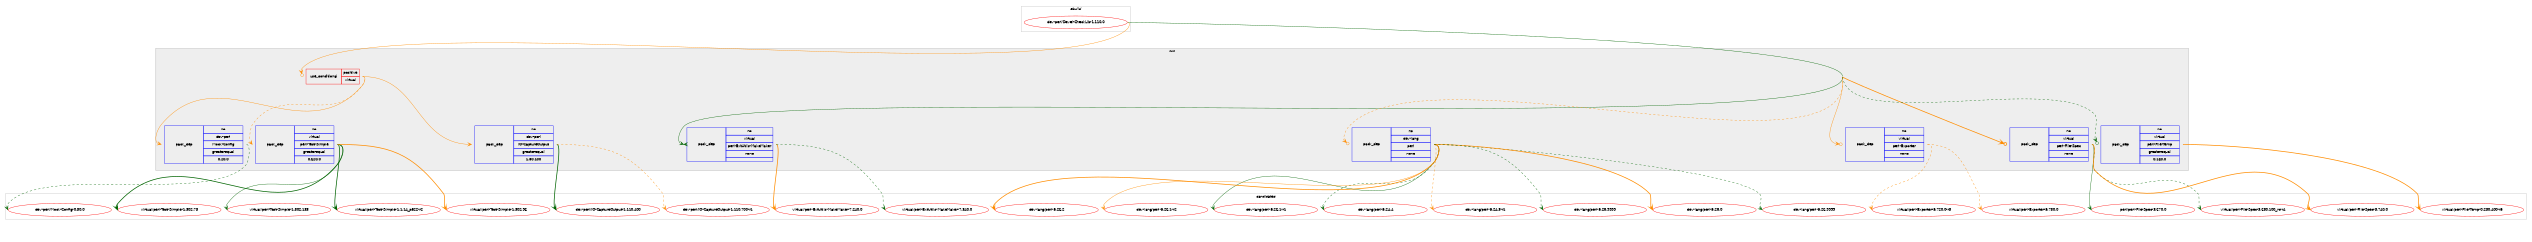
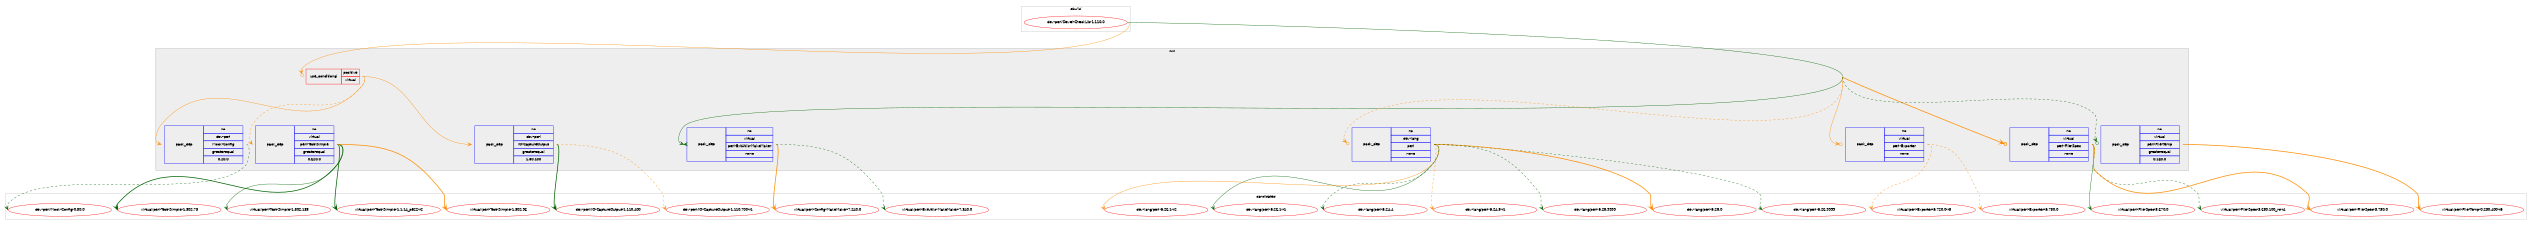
  digraph {
    compound=true
    concentrate=true
    fontname=Helvetica
    fontsize=10
    newrank=true
    rankdir=TB
    ranksep=1.5
    node [color=red fontname=Helvetica fontsize=10]
    edge [arrowhead=vee color=darkorange headport=w style=dashed tailport=e weight=100]
    n1 [label="dev-perl/Devel-CheckLib-1.110.0" width=4]
    n2 [color=blue label=<<TABLE BORDER="0" CELLBORDER="1" CELLSPACING="0" CELLPADDING="4" WIDTH="220"><TR><TD ROWSPAN="6" CELLPADDING="30">pack_dep</TD></TR><TR><TD WIDTH="110">no</TD></TR><TR><TD>dev-perl</TD></TR><TR><TD>Mock-Config</TD></TR><TR><TD>greaterequal</TD></TR><TR><TD>0.20.0</TD></TR></TABLE>> shape=none]
    n3 [color=blue label=<<TABLE BORDER="0" CELLBORDER="1" CELLSPACING="0" CELLPADDING="4" WIDTH="220"><TR><TD ROWSPAN="6" CELLPADDING="30">pack_dep</TD></TR><TR><TD WIDTH="110">no</TD></TR><TR><TD>virtual</TD></TR><TR><TD>perl-Test-Simple</TD></TR><TR><TD>greaterequal</TD></TR><TR><TD>0.620.0</TD></TR></TABLE>> shape=none]
    n4 [color=blue label=<<TABLE BORDER="0" CELLBORDER="1" CELLSPACING="0" CELLPADDING="4" WIDTH="220"><TR><TD ROWSPAN="6" CELLPADDING="30">pack_dep</TD></TR><TR><TD WIDTH="110">no</TD></TR><TR><TD>dev-perl</TD></TR><TR><TD>IO-CaptureOutput</TD></TR><TR><TD>greaterequal</TD></TR><TR><TD>1.80.100</TD></TR></TABLE>> shape=none]
    n5 [label=<<TABLE BORDER="0" CELLBORDER="1" CELLSPACING="0" CELLPADDING="4"><TR><TD ROWSPAN="3" CELLPADDING="10">use_conditional</TD></TR><TR><TD>positive</TD></TR><TR><TD>virtual</TD></TR></TABLE>> shape=none]
    n6 [color=blue label=<<TABLE BORDER="0" CELLBORDER="1" CELLSPACING="0" CELLPADDING="4" WIDTH="220"><TR><TD ROWSPAN="6" CELLPADDING="30">pack_dep</TD></TR><TR><TD WIDTH="110">no</TD></TR><TR><TD>virtual</TD></TR><TR><TD>perl-ExtUtils-MakeMaker</TD></TR><TR><TD>none</TD></TR><TR><TD></TD></TR></TABLE>> shape=none]
    n7 [color=blue label=<<TABLE BORDER="0" CELLBORDER="1" CELLSPACING="0" CELLPADDING="4" WIDTH="220"><TR><TD ROWSPAN="6" CELLPADDING="30">pack_dep</TD></TR><TR><TD WIDTH="110">no</TD></TR><TR><TD>dev-lang</TD></TR><TR><TD>perl</TD></TR><TR><TD>none</TD></TR><TR><TD></TD></TR></TABLE>> shape=none]
    n8 [color=blue label=<<TABLE BORDER="0" CELLBORDER="1" CELLSPACING="0" CELLPADDING="4" WIDTH="220"><TR><TD ROWSPAN="6" CELLPADDING="30">pack_dep</TD></TR><TR><TD WIDTH="110">no</TD></TR><TR><TD>virtual</TD></TR><TR><TD>perl-Exporter</TD></TR><TR><TD>none</TD></TR><TR><TD></TD></TR></TABLE>> shape=none]
    n9 [color=blue label=<<TABLE BORDER="0" CELLBORDER="1" CELLSPACING="0" CELLPADDING="4" WIDTH="220"><TR><TD ROWSPAN="6" CELLPADDING="30">pack_dep</TD></TR><TR><TD WIDTH="110">no</TD></TR><TR><TD>virtual</TD></TR><TR><TD>perl-File-Spec</TD></TR><TR><TD>none</TD></TR><TR><TD></TD></TR></TABLE>> shape=none]
    n10 [color=blue label=<<TABLE BORDER="0" CELLBORDER="1" CELLSPACING="0" CELLPADDING="4" WIDTH="220"><TR><TD ROWSPAN="6" CELLPADDING="30">pack_dep</TD></TR><TR><TD WIDTH="110">no</TD></TR><TR><TD>virtual</TD></TR><TR><TD>perl-File-Temp</TD></TR><TR><TD>greaterequal</TD></TR><TR><TD>0.160.0</TD></TR></TABLE>> shape=none]
    n11 [label="virtual/perl-Test-Simple-1.1.14_p522-r2" width=4]
    n12 [label="virtual/perl-Test-Simple-1.302.133" width=4]
    n13 [label="virtual/perl-Test-Simple-1.302.73" width=4]
    n14 [label="virtual/perl-Test-Simple-1.302.96" width=4]
    n15 [label="dev-perl/IO-CaptureOutput-1.110.400" width=4]
    n16 [label="dev-perl/IO-CaptureOutput-1.110.700-r1" width=4]
    n17 [label="dev-perl/Mock-Config-0.30.0" width=4]
-   n18 [label="virtual/perl-ExtUtils-MakeMaker-7.240.0" width=4]
+   n18 [label="virtual/perl-Config-MakeMaker-7.240.0" width=4]
    n19 [label="virtual/perl-ExtUtils-MakeMaker-7.340.0" width=4]
    n20 [label="virtual/perl-Exporter-5.720.0-r3" width=4]
    n21 [label="virtual/perl-Exporter-5.730.0" width=4]
    n22 [label="dev-lang/perl-5.24.3-r1" width=4]
    n23 [label="dev-lang/perl-5.24.4" width=4]
    n24 [label="dev-lang/perl-5.26.1-r1" width=4]
    n25 [label="dev-lang/perl-5.26.1-r2" width=4]
-   n26 [label="dev-lang/perl-5.26.2" width=4]
    n27 [label="dev-lang/perl-5.26.9999" width=4]
    n28 [label="dev-lang/perl-5.28.0" width=4]
    n29 [label="dev-lang/perl-5.28.9999" width=4]
    n30 [label="virtual/perl-File-Spec-3.630.100_rc-r4" width=4]
-   n31 [label="perl/perl-File-Spec-3.670.0" width=4]
-   n32 [label="virtual/perl-File-Spec-3.740.0" width=4]
+   n31 [label="virtual/perl-File-Spec-3.670.0" width=4]
+   n32 [label="virtual/perl-File-Spec-3.730.0" width=4]
    n33 [label="virtual/perl-File-Temp-0.230.400-r5" width=4]
    subgraph cluster_1 {
      color=gray
      label=<<i>ebuild</i>>
      rank=same
      n1
    }
    subgraph cluster_2 {
      color=gray
      label=<<i>dependencies</i>>
      subgraph cluster_3 {
        color=gray
        fillcolor="#eeeeee"
        label=<<i>compile</i>>
        style=filled
        subgraph sub_4 {
          color=gray
          fillcolor="#eeeeee"
          label=<<i>compile</i>>
          style=filled
          n5
          subgraph sub_5 {
            color=gray
            fillcolor="#eeeeee"
            label=<<i>compile</i>>
            style=filled
            n2
          }
          subgraph sub_6 {
            color=gray
            fillcolor="#eeeeee"
            label=<<i>compile</i>>
            style=filled
            n3
          }
          subgraph sub_7 {
            color=gray
            fillcolor="#eeeeee"
            label=<<i>compile</i>>
            style=filled
            n4
          }
        }
        subgraph sub_8 {
          color=gray
          fillcolor="#eeeeee"
          label=<<i>compile</i>>
          style=filled
          n6
        }
      }
      subgraph cluster_9 {
        color=gray
        fillcolor="#eeeeee"
        label=<<i>compile and run</i>>
        style=filled
        subgraph sub_10 {
          color=gray
          fillcolor="#eeeeee"
          label=<<i>compile and run</i>>
          style=filled
          n7
        }
        subgraph sub_11 {
          color=gray
          fillcolor="#eeeeee"
          label=<<i>compile and run</i>>
          style=filled
          n8
        }
        subgraph sub_12 {
          color=gray
          fillcolor="#eeeeee"
          label=<<i>compile and run</i>>
          style=filled
          n9
        }
        subgraph sub_13 {
          color=gray
          fillcolor="#eeeeee"
          label=<<i>compile and run</i>>
          style=filled
          n10
        }
      }
      subgraph cluster_14 {
        color=gray
        fillcolor="#eeeeee"
        label=<<i>run</i>>
        style=filled
      }
    }
    subgraph cluster_15 {
      color=gray
      label=<<i>candidates</i>>
      rank=same
      subgraph sub_16 {
        color=black
        label=<<i>candidates</i>>
        nodesep=1
        rank=same
        n11
        n12
        n13
        n14
      }
      subgraph sub_17 {
        color=black
        label=<<i>candidates</i>>
        nodesep=1
        rank=same
        n15
        n16
      }
      subgraph sub_18 {
        color=black
        label=<<i>candidates</i>>
        nodesep=1
        rank=same
        n17
      }
      subgraph sub_19 {
        color=black
        label=<<i>candidates</i>>
        nodesep=1
        rank=same
        n18
        n19
      }
      subgraph sub_20 {
        color=black
        label=<<i>candidates</i>>
        nodesep=1
        rank=same
        n20
        n21
      }
      subgraph sub_21 {
        color=black
        label=<<i>candidates</i>>
        nodesep=1
        rank=same
        n22
        n23
        n24
        n25
-       n26
        n27
        n28
        n29
      }
      subgraph sub_22 {
        color=black
        label=<<i>candidates</i>>
        nodesep=1
        rank=same
        n30
        n31
        n32
      }
      subgraph sub_23 {
        color=black
        label=<<i>candidates</i>>
        nodesep=1
        rank=same
        n33
      }
    }
    n1 -> n5 [arrowhead=odotvee style=solid weight=20]
    n1 -> n6 [color=darkgreen style=solid weight=20]
    n1 -> n7 [arrowhead=odotvee weight=20]
    n1 -> n8 [arrowhead=odotvee style=solid weight=20]
    n1 -> n9 [arrowhead=odotvee style=bold weight=20]
    n1 -> n10 [arrowhead=odotvee color=darkgreen weight=20]
    n2 -> n17 [color=darkgreen]
    n3 -> n11 [color=darkgreen style=bold]
    n3 -> n12 [color=darkgreen style=solid]
    n3 -> n13 [color=darkgreen style=bold]
    n3 -> n14 [style=bold]
    n4 -> n15 [color=darkgreen style=bold]
    n4 -> n16
    n5 -> n2 [style=solid weight=20]
    n5 -> n3 [weight=20]
    n5 -> n4 [style=solid weight=20]
    n6 -> n18 [style=bold]
    n6 -> n19 [color=darkgreen]
    n7 -> n22
    n7 -> n23 [color=darkgreen]
    n7 -> n24 [color=darkgreen style=solid]
    n7 -> n25 [style=solid]
-   n7 -> n26 [style=bold]
    n7 -> n27 [color=darkgreen]
    n7 -> n28 [style=bold]
    n7 -> n29 [color=darkgreen]
    n8 -> n20
    n8 -> n21
    n9 -> n30 [color=darkgreen]
    n9 -> n31 [color=darkgreen style=solid]
    n9 -> n32 [style=bold]
    n10 -> n33 [style=bold]
  }
